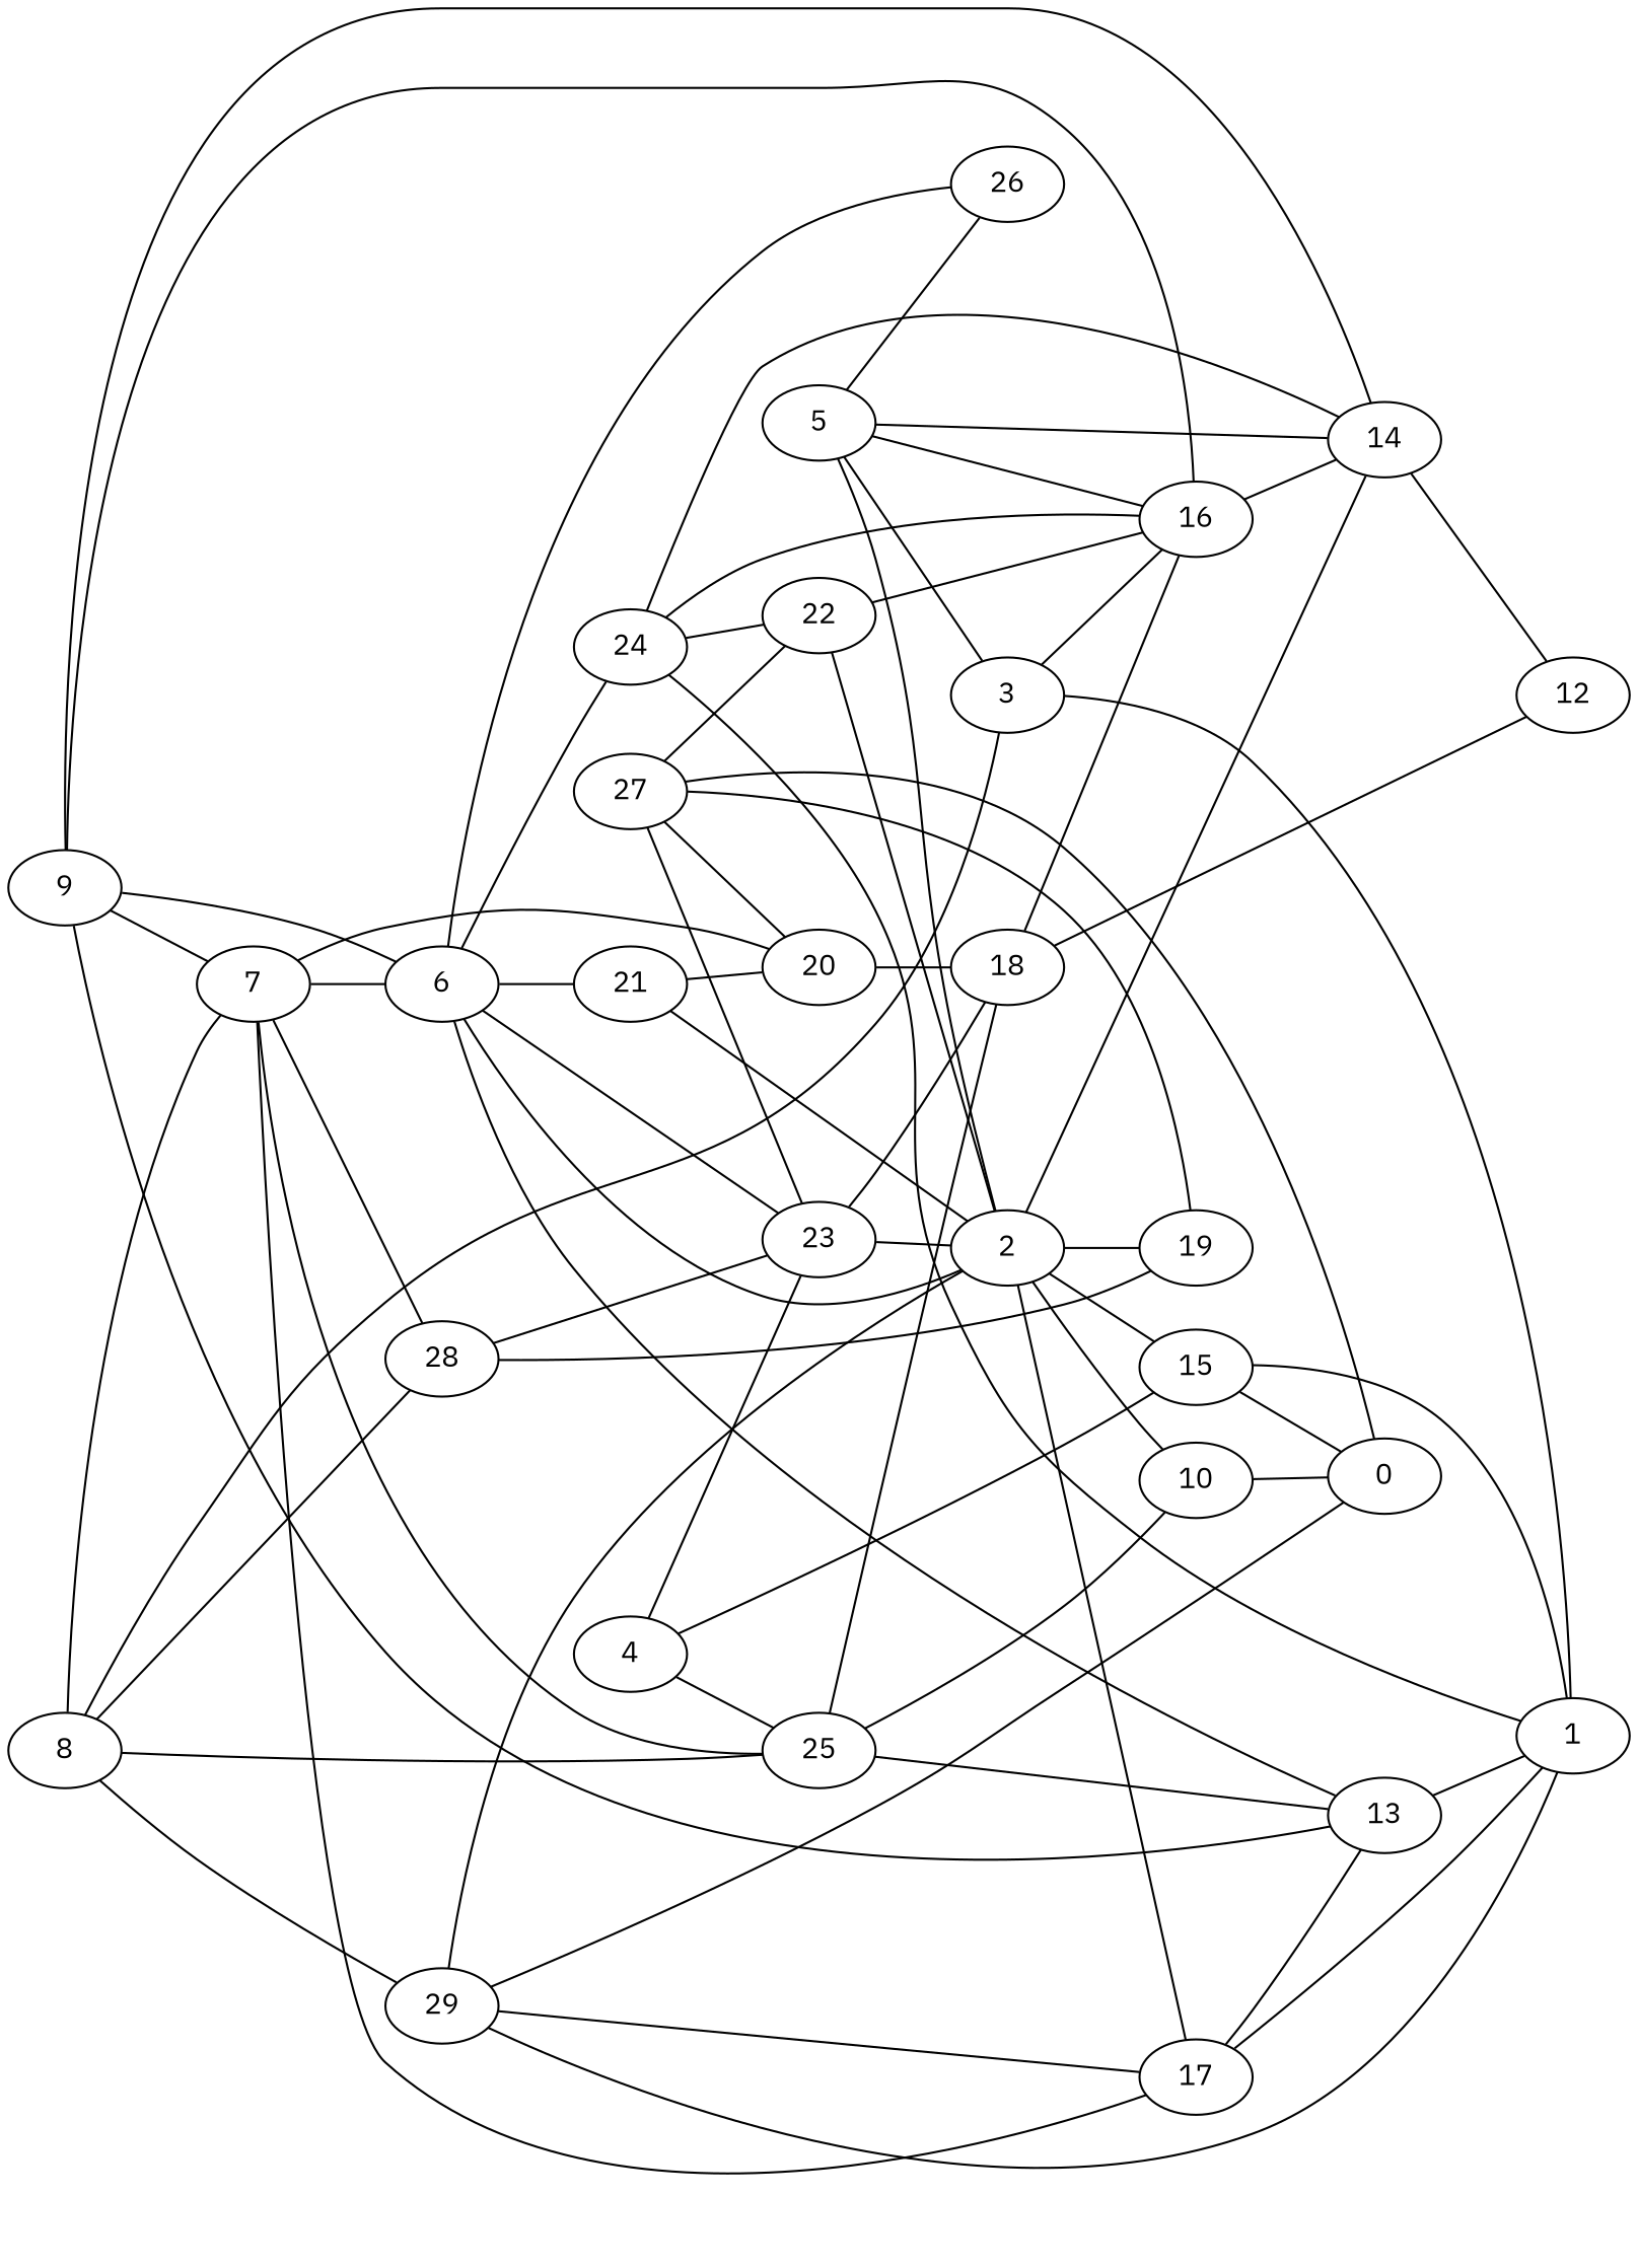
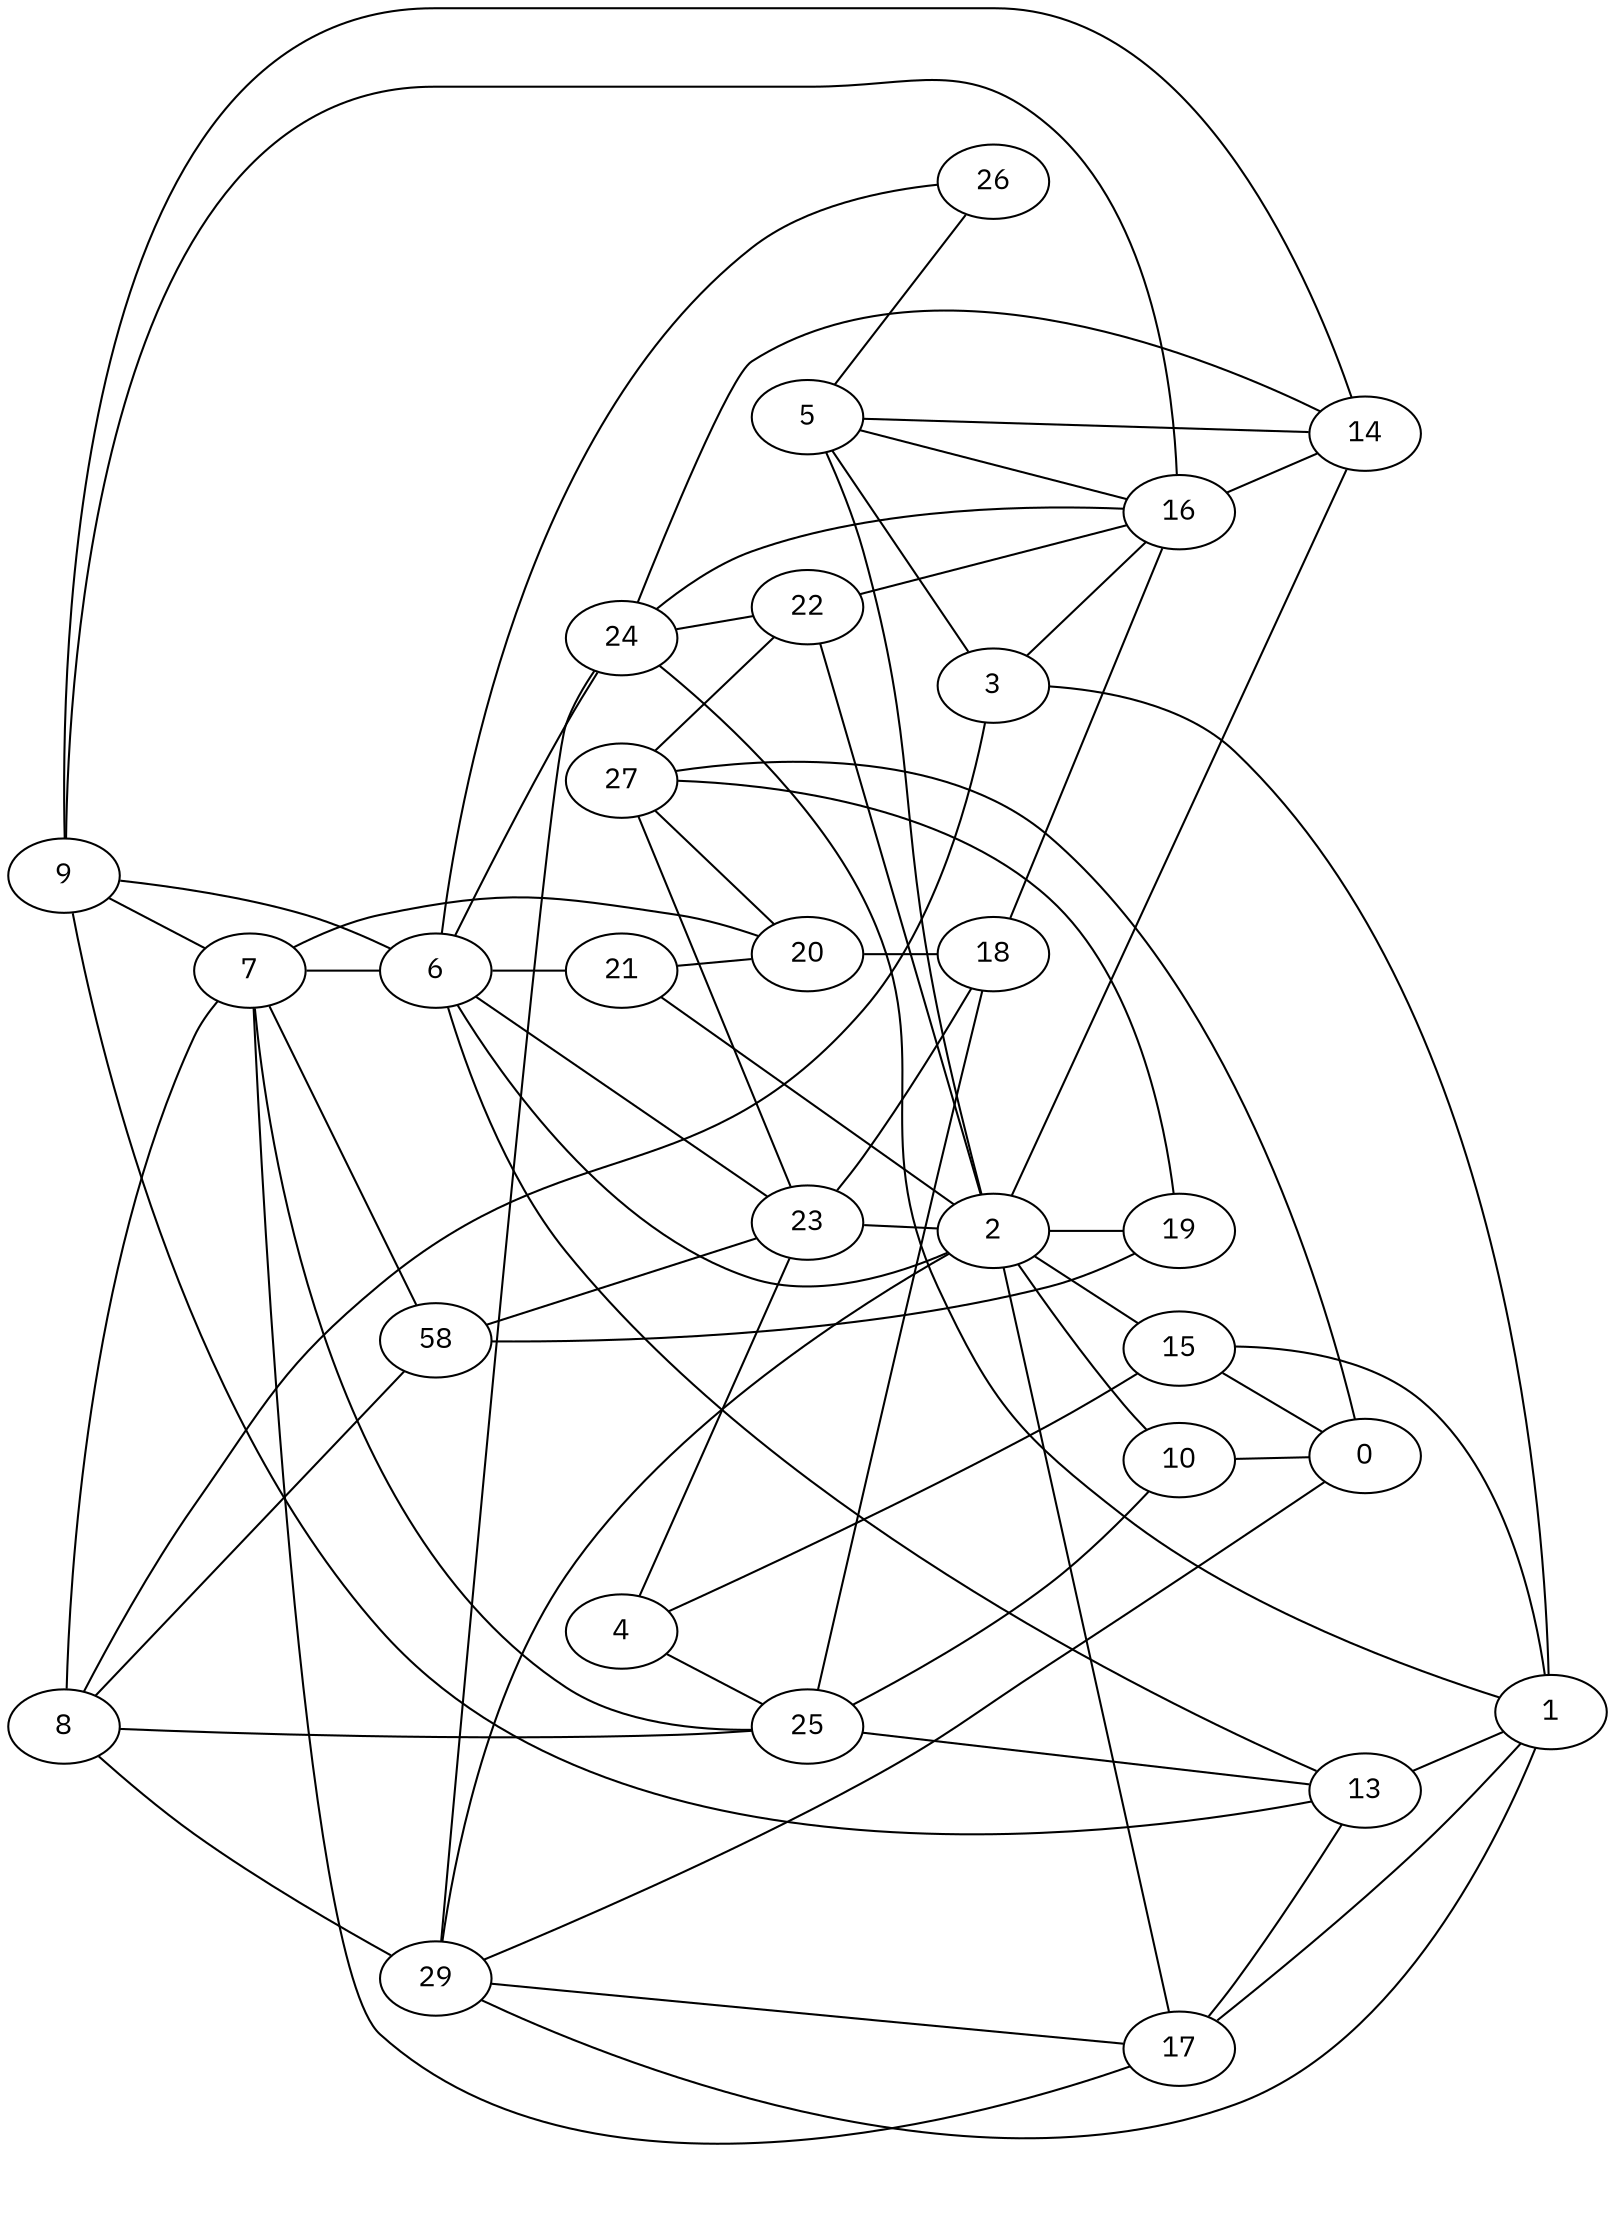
  digraph {
    fontname="IBM Plex Sans"
    rankdir=LR
    node [fontname="IBM Plex Sans"]
    edge [color=black dir=none fontname="IBM Plex Sans"]
    8
    7
-   28
+   28 [label=58]
    25
    29
    3
    6
    17
    20
    23
    13
    10
    18
    0
    1
    2
    24
    15
    19
    14
    22
    16
    9
    26
    21
-   12
    27
    5
    4
    subgraph sub_1 {
      8
      7
      28
      25
      29
      3
      6
      17
      20
      23
      13
      10
      18
      0
      1
      2
      24
      15
      19
      14
      22
      16
      9
      26
      21
-     12
      27
      5
      4
    }
    8 -> 7
    8 -> 28
    8 -> 25
    8 -> 29
    8 -> 3
    7 -> 28
    7 -> 25
    7 -> 6
    7 -> 17
    7 -> 20
    28 -> 23
    28 -> 19
    25 -> 13
    25 -> 10
    25 -> 18
    29 -> 17
    29 -> 0
    29 -> 1
    29 -> 2
+   29 -> 24
    3 -> 1
    3 -> 16
    6 -> 23
    6 -> 13
    6 -> 2
    6 -> 24
    6 -> 26
    6 -> 21
    17 -> 13
    17 -> 1
    20 -> 18
    23 -> 18
    23 -> 2
    13 -> 1
    10 -> 0
    18 -> 16
-   18 -> 12
    2 -> 17
    2 -> 10
    2 -> 15
    2 -> 19
    2 -> 14
    24 -> 1
    24 -> 14
    24 -> 22
    24 -> 16
    15 -> 0
    15 -> 1
-   14 -> 12
    22 -> 2
    22 -> 16
    16 -> 14
    9 -> 7
    9 -> 6
    9 -> 13
    9 -> 14
    9 -> 16
    21 -> 20
    21 -> 2
    27 -> 20
    27 -> 23
    27 -> 0
    27 -> 19
    27 -> 22
    5 -> 3
    5 -> 2
    5 -> 14
    5 -> 16
    5 -> 26
    4 -> 25
    4 -> 23
    4 -> 15
  }
